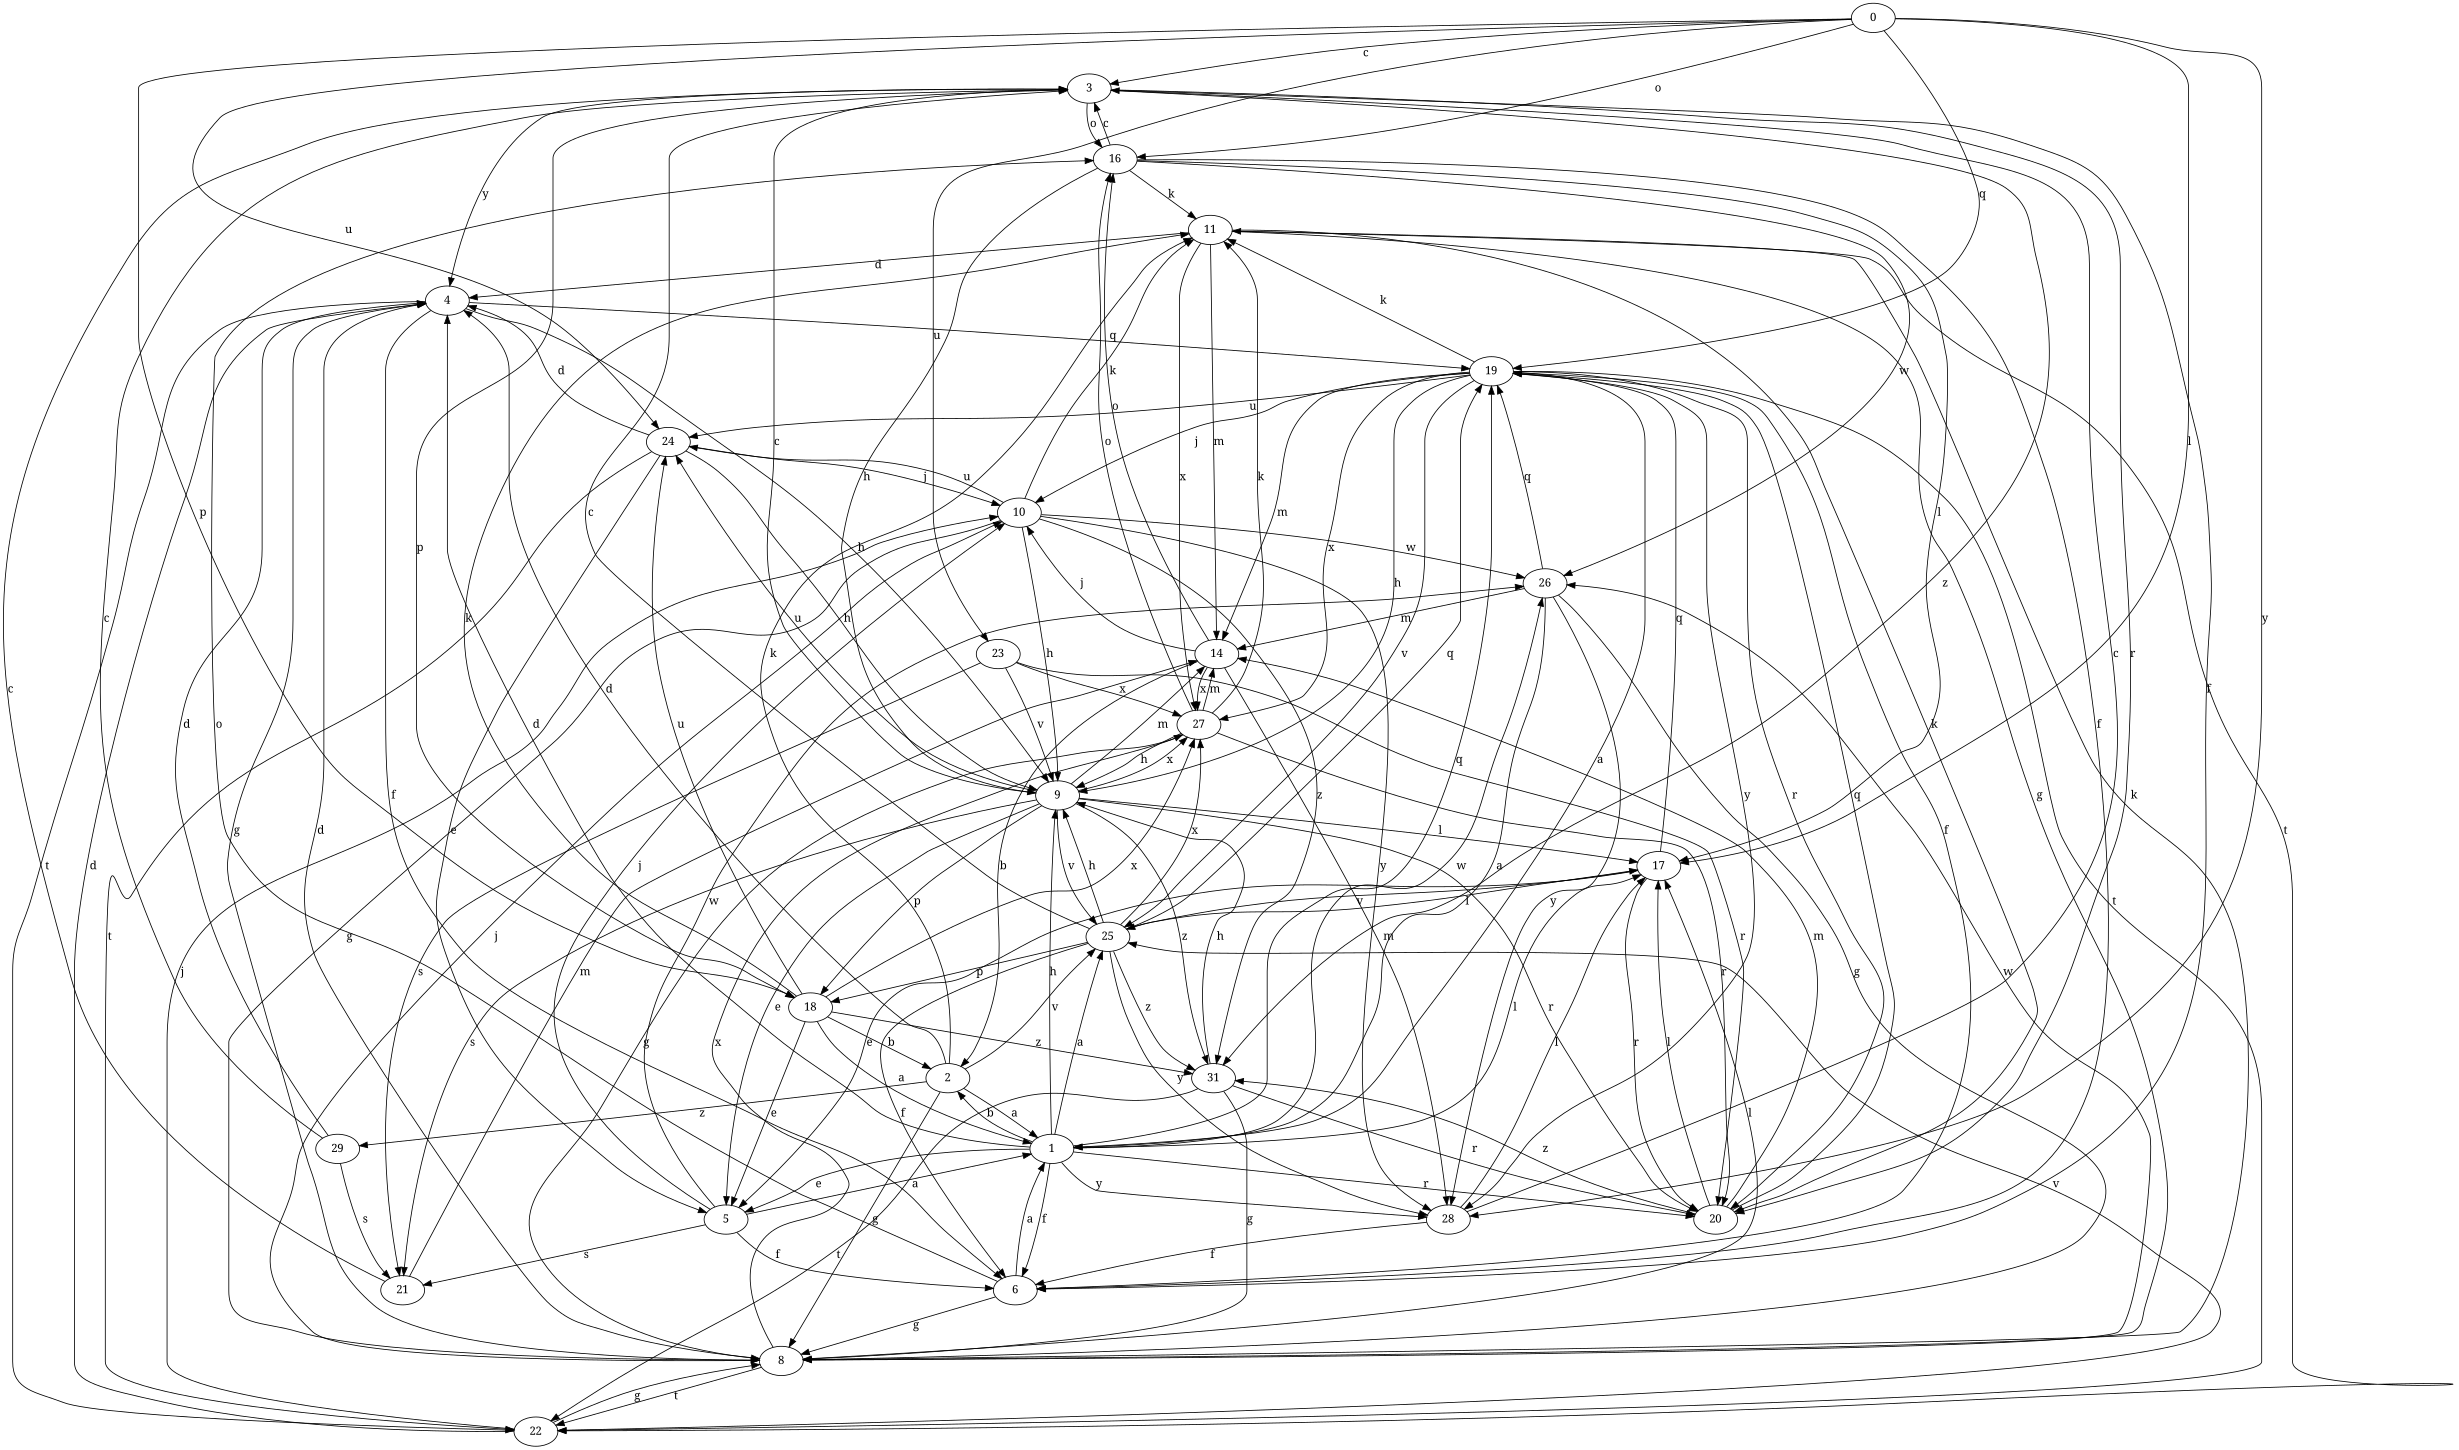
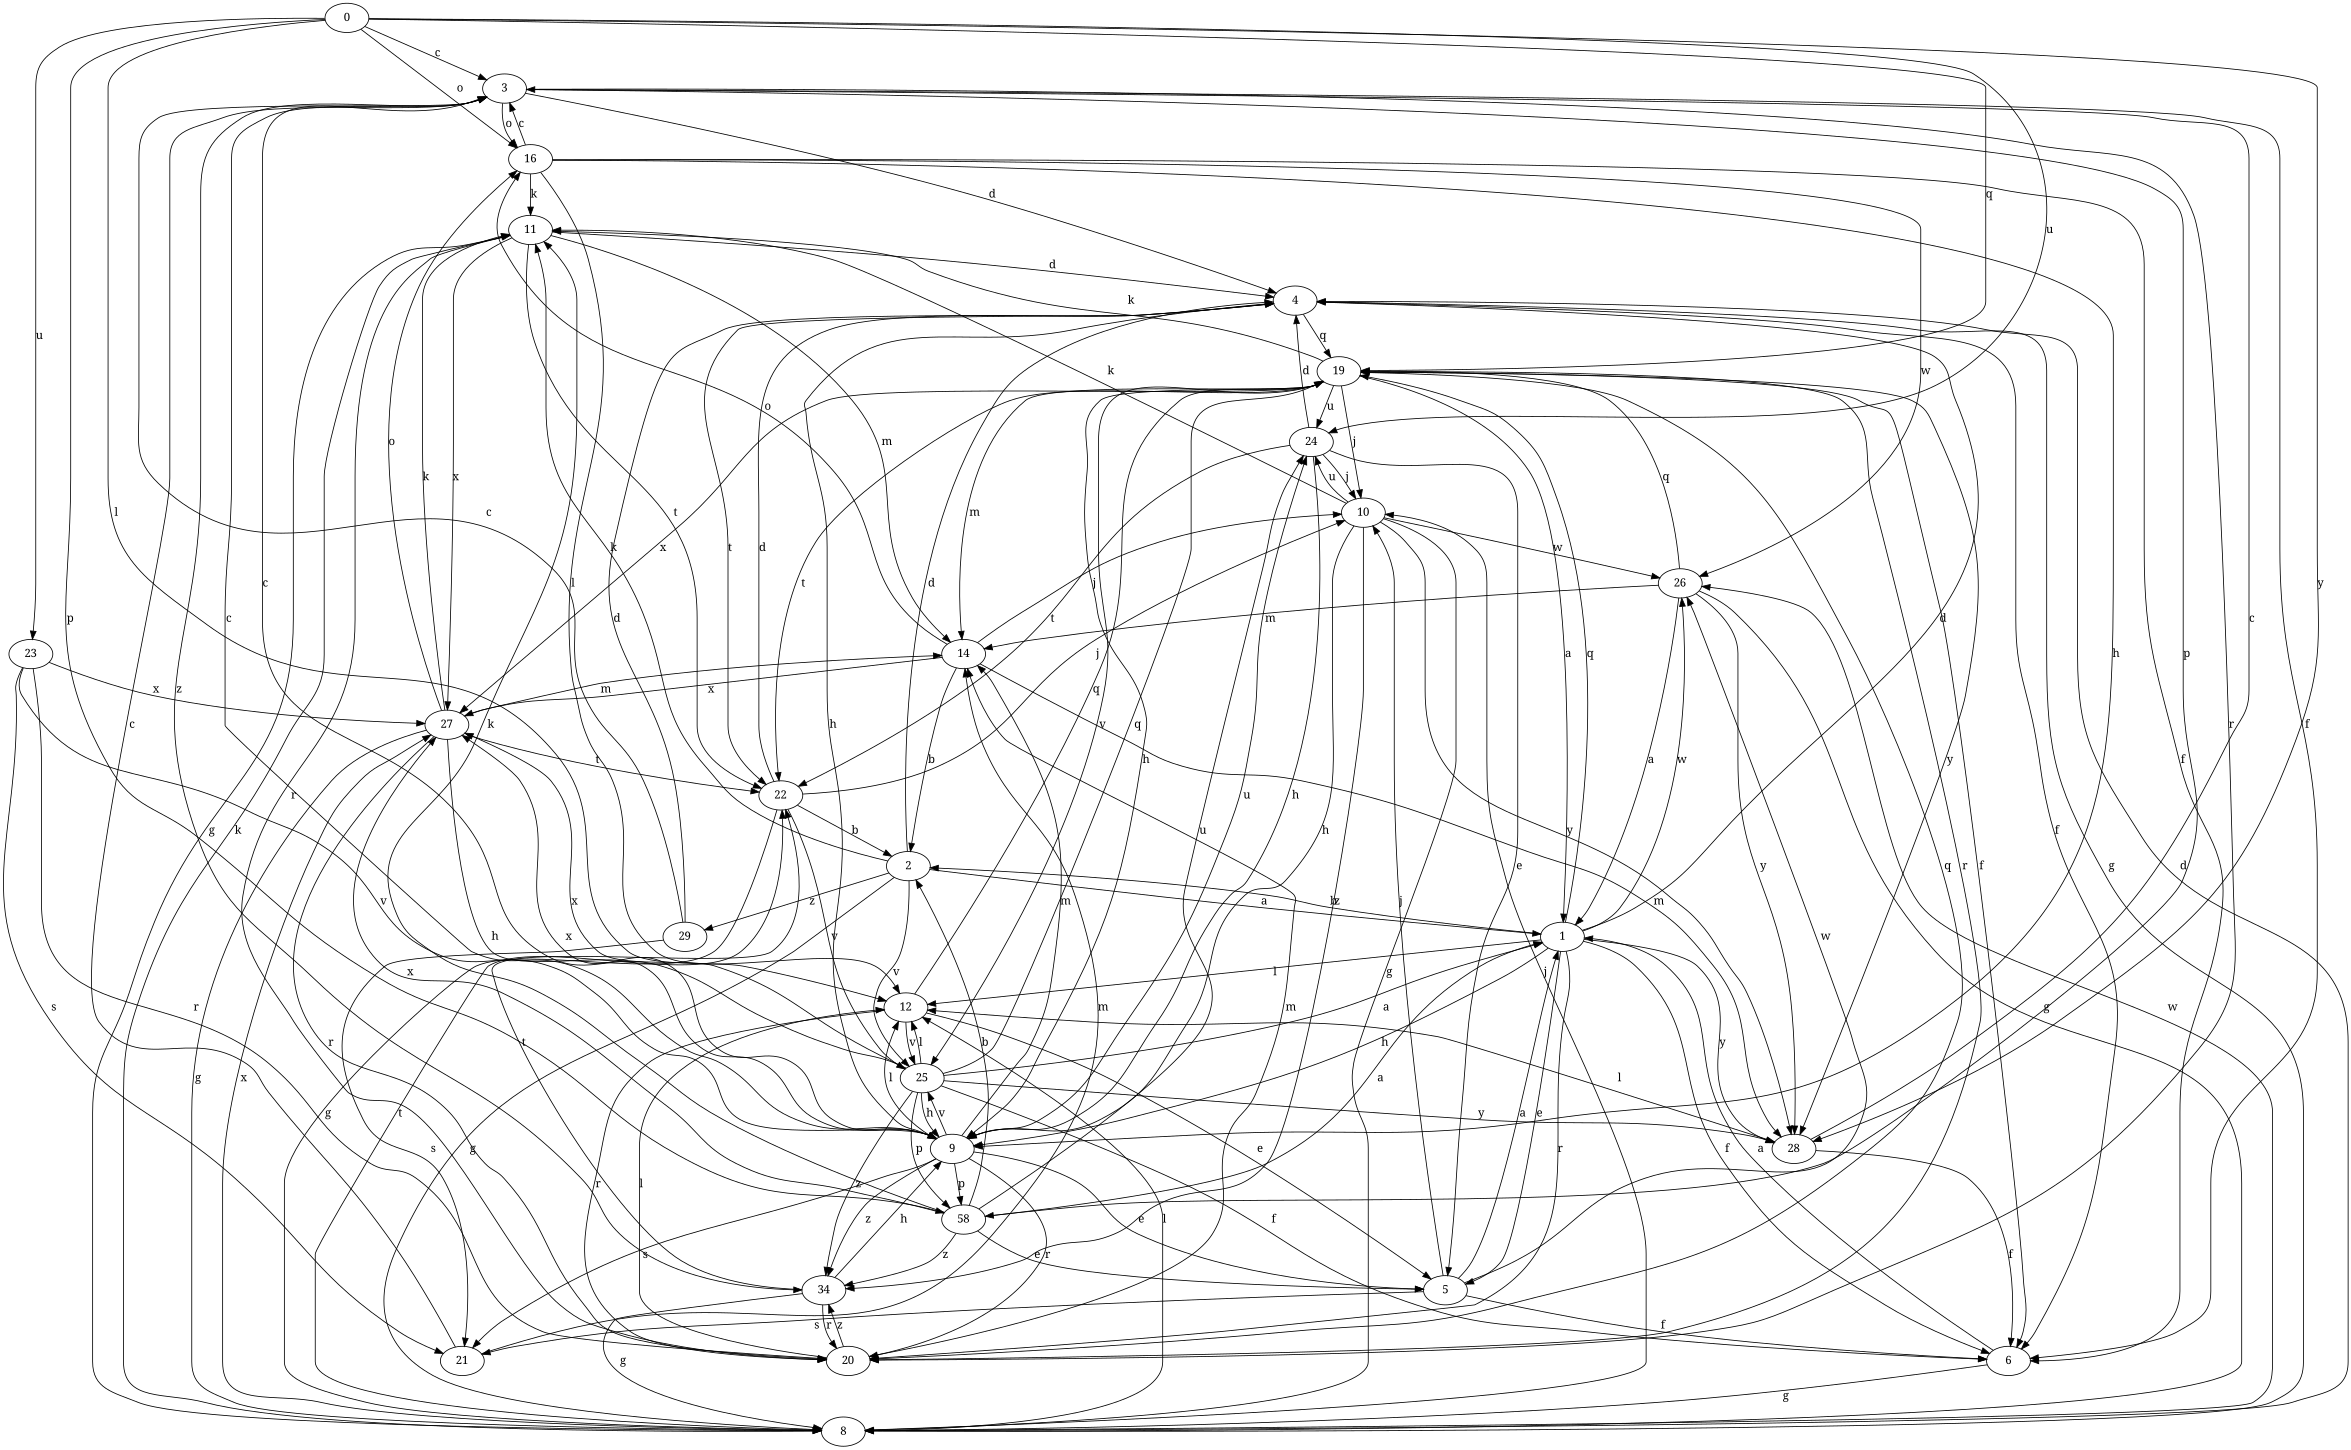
  strict digraph {
    fontname="Noto Serif"
    node [fontname="Noto Serif"]
    edge [fontname="Noto Serif"]
    0
    3
-   12 [label=17]
+   12
    16
-   18
+   18 [label=58]
    19
    23
    24
    28
    6
    4
    20
-   31
+   31 [label=34]
    1
    8
    5
    25
    9
    26
    11
    2
    27
    22
    10
    14
    21
    29
    0 -> 3 [label=c]
    0 -> 12 [label=l]
    0 -> 16 [label=o]
    0 -> 18 [label=p]
    0 -> 19 [label=q]
    0 -> 23 [label=u]
    0 -> 24 [label=u]
    0 -> 28 [label=y]
    3 -> 16 [label=o]
    3 -> 18 [label=p]
    3 -> 6 [label=f]
-   3 -> 4 [label=y]
+   3 -> 4 [label=d]
    3 -> 20 [label=r]
    3 -> 31 [label=z]
    12 -> 19 [label=q]
    12 -> 20 [label=r]
    12 -> 5 [label=e]
    12 -> 25 [label=v]
    16 -> 3 [label=c]
    16 -> 12 [label=l]
    16 -> 6 [label=f]
    16 -> 9 [label=h]
    16 -> 26 [label=w]
    16 -> 11 [label=k]
    18 -> 24 [label=u]
    18 -> 31 [label=z]
    18 -> 1 [label=a]
    18 -> 5 [label=e]
    18 -> 11 [label=k]
    18 -> 2 [label=b]
    18 -> 27 [label=x]
    19 -> 24 [label=u]
    19 -> 28 [label=y]
    19 -> 6 [label=f]
    19 -> 20 [label=r]
    19 -> 1 [label=a]
    19 -> 25 [label=v]
    19 -> 9 [label=h]
    19 -> 11 [label=k]
    19 -> 27 [label=x]
    19 -> 22 [label=t]
    19 -> 10 [label=j]
    19 -> 14 [label=m]
    23 -> 20 [label=r]
    23 -> 9 [label=v]
    23 -> 27 [label=x]
    23 -> 21 [label=s]
    24 -> 4 [label=d]
    24 -> 5 [label=e]
    24 -> 9 [label=h]
    24 -> 22 [label=t]
    24 -> 10 [label=j]
    28 -> 3 [label=c]
    28 -> 12 [label=l]
    28 -> 6 [label=f]
-   6 -> 16 [label=o]
    6 -> 1 [label=a]
    6 -> 8 [label=g]
    4 -> 19 [label=q]
    4 -> 6 [label=f]
    4 -> 8 [label=g]
    4 -> 9 [label=h]
    4 -> 22 [label=t]
    20 -> 12 [label=l]
    20 -> 19 [label=q]
    20 -> 31 [label=z]
    20 -> 14 [label=m]
    31 -> 20 [label=r]
    31 -> 8 [label=g]
    31 -> 9 [label=h]
    31 -> 22 [label=t]
    1 -> 12 [label=l]
    1 -> 19 [label=q]
    1 -> 28 [label=y]
    1 -> 6 [label=f]
    1 -> 4 [label=d]
    1 -> 20 [label=r]
    1 -> 5 [label=e]
    1 -> 9 [label=h]
    1 -> 26 [label=w]
    1 -> 2 [label=b]
    8 -> 12 [label=l]
    8 -> 4 [label=d]
    8 -> 26 [label=w]
    8 -> 11 [label=k]
    8 -> 27 [label=x]
    8 -> 22 [label=t]
    8 -> 10 [label=j]
    5 -> 6 [label=f]
    5 -> 1 [label=a]
    5 -> 26 [label=w]
    5 -> 10 [label=j]
    5 -> 21 [label=s]
    25 -> 3 [label=c]
    25 -> 12 [label=l]
    25 -> 18 [label=p]
    25 -> 19 [label=q]
    25 -> 28 [label=y]
    25 -> 6 [label=f]
    25 -> 31 [label=z]
-   1 -> 25 [label=a]
+   25 -> 1 [label=a]
    25 -> 9 [label=h]
    25 -> 27 [label=x]
    9 -> 3 [label=c]
    9 -> 12 [label=l]
    9 -> 18 [label=p]
    9 -> 24 [label=u]
    9 -> 20 [label=r]
    9 -> 31 [label=z]
    9 -> 5 [label=e]
    9 -> 25 [label=v]
    9 -> 27 [label=x]
    9 -> 14 [label=m]
    9 -> 21 [label=s]
    26 -> 19 [label=q]
    26 -> 28 [label=y]
    26 -> 1 [label=a]
    26 -> 8 [label=g]
    26 -> 14 [label=m]
    11 -> 4 [label=d]
-   11 -> 20 [label=k]
+   11 -> 20 [label=r]
    11 -> 8 [label=g]
    11 -> 27 [label=x]
    11 -> 22 [label=t]
    11 -> 14 [label=m]
    2 -> 4 [label=d]
    2 -> 1 [label=a]
    2 -> 8 [label=g]
    2 -> 25 [label=v]
    2 -> 11 [label=k]
    2 -> 29 [label=z]
    27 -> 16 [label=o]
    27 -> 20 [label=r]
    27 -> 8 [label=g]
    27 -> 9 [label=h]
    27 -> 11 [label=k]
+   27 -> 22 [label=t]
    27 -> 14 [label=m]
    22 -> 4 [label=d]
    22 -> 8 [label=g]
    22 -> 25 [label=v]
+   22 -> 2 [label=b]
    22 -> 10 [label=j]
    10 -> 24 [label=u]
    10 -> 28 [label=y]
    10 -> 31 [label=z]
    10 -> 8 [label=g]
    10 -> 9 [label=h]
    10 -> 26 [label=w]
    10 -> 11 [label=k]
    14 -> 16 [label=o]
    14 -> 28 [label=m]
    14 -> 2 [label=b]
    14 -> 27 [label=x]
    14 -> 10 [label=j]
    21 -> 3 [label=c]
    21 -> 14 [label=m]
    29 -> 3 [label=c]
    29 -> 4 [label=d]
    29 -> 21 [label=s]
  }
